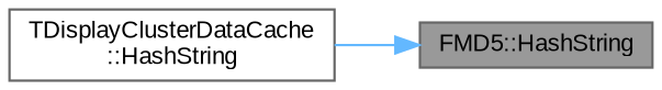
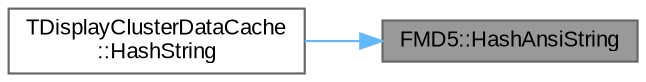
  digraph {
    rankdir=RL
    fontname="Liberation Sans"
    node [fontname="Liberation Sans" fontsize=10 shape=box style=filled]
-   n1 [color=gray40 fillcolor=grey60 fontcolor=black height=0.2 label="FMD5::HashString" width=0.4]
+   n1 [color=gray40 fillcolor=grey60 fontcolor=black height=0.2 label="FMD5::HashAnsiString" width=0.4]
    n2 [color=grey40 fillcolor=white height=0.2 label="TDisplayClusterDataCache\l::HashString" width=0.4]
    n1 -> n2 [color=steelblue1 dir=back fontname="Liberation Sans" fontsize=10 labelfontname=Helvetica labelfontsize=10 style=solid]
  }
